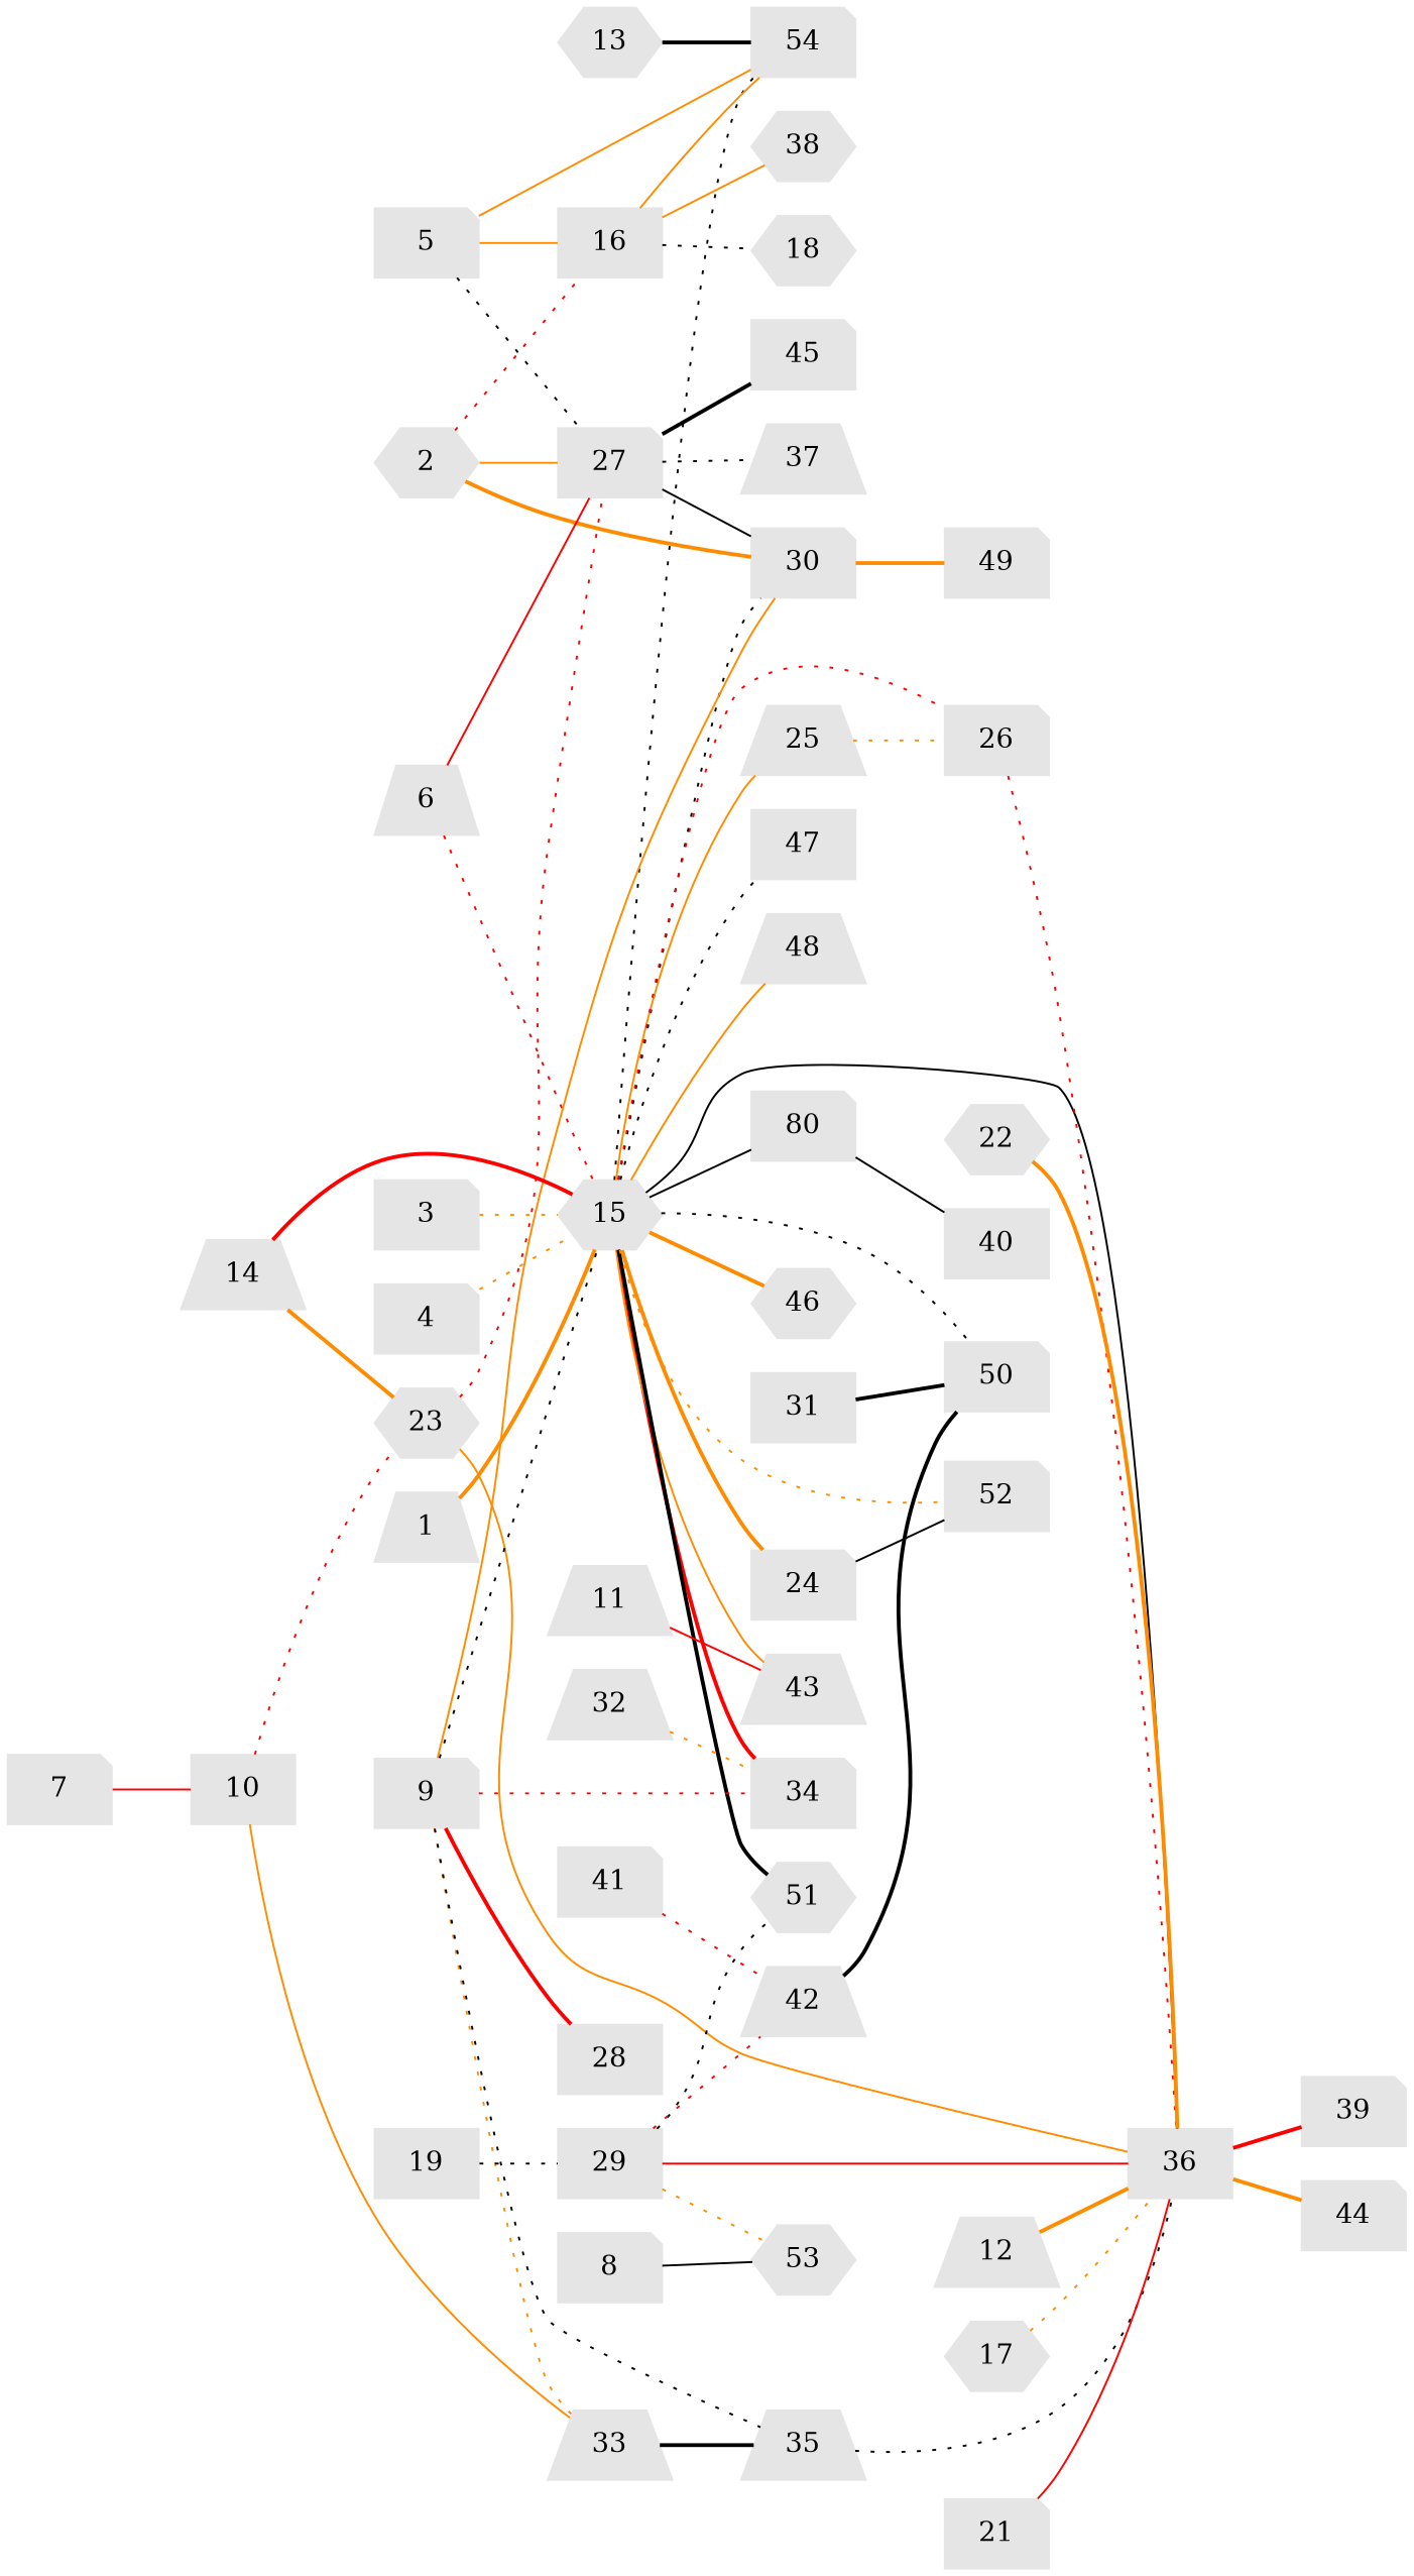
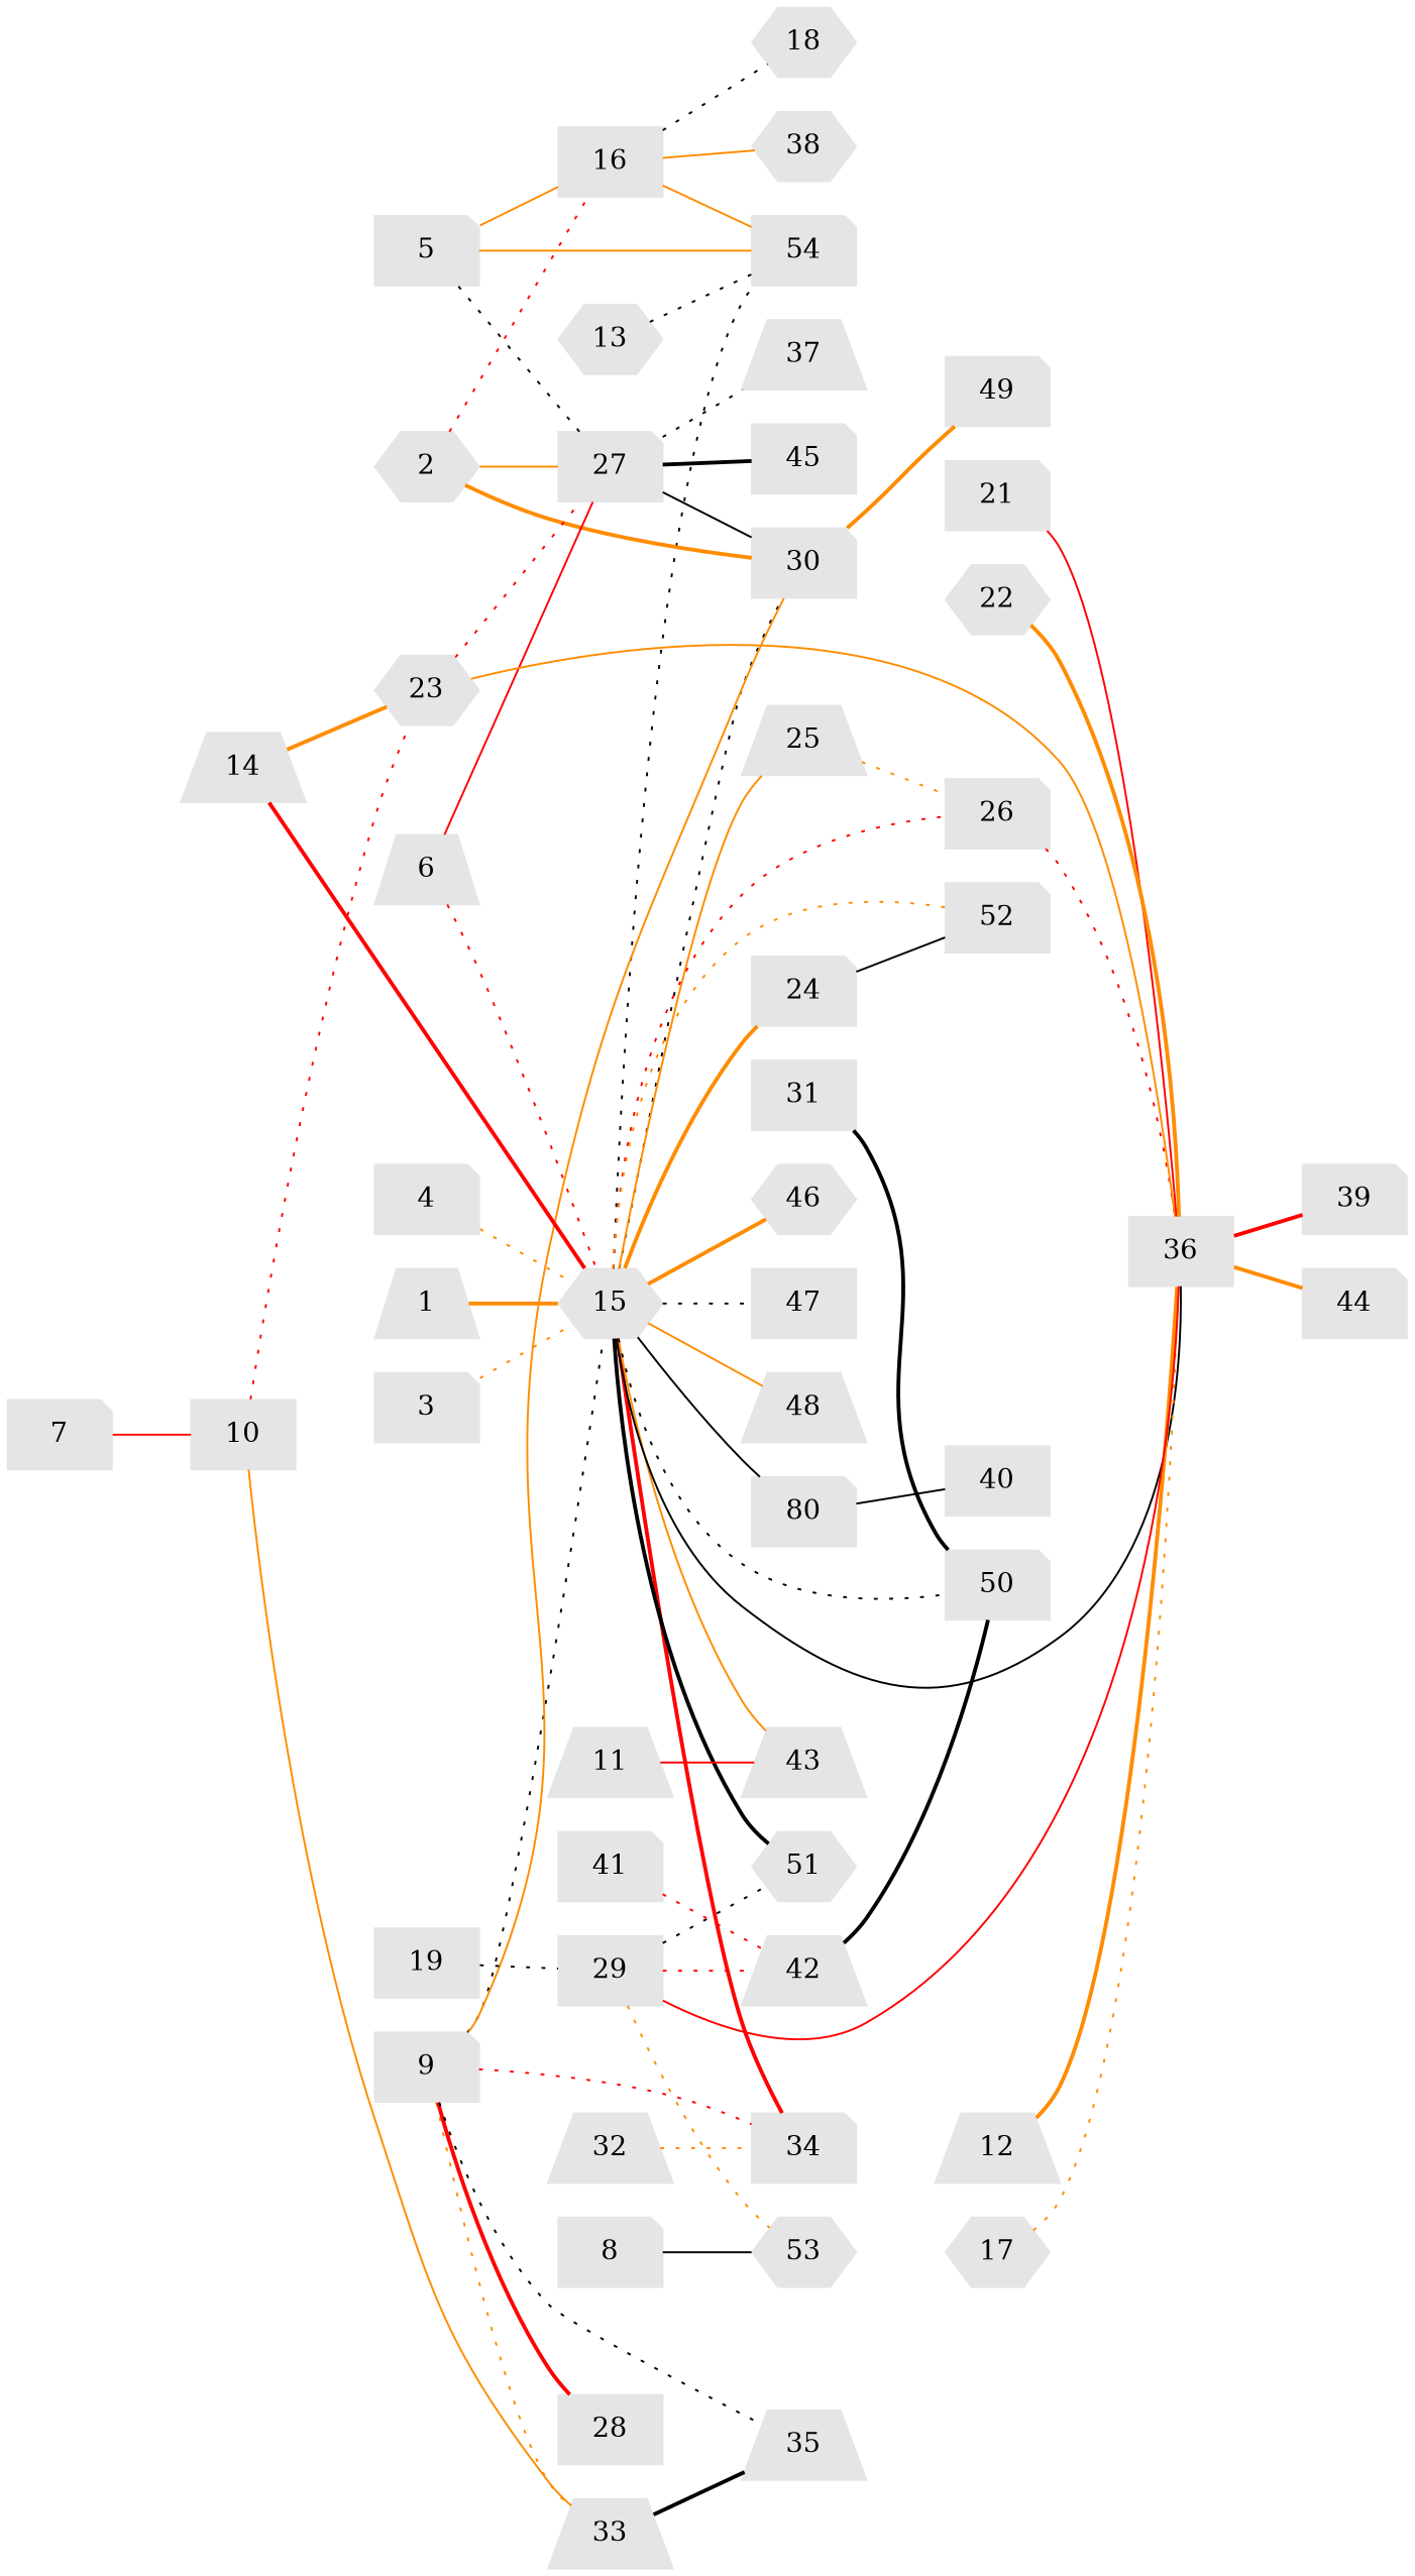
  graph {
    rankdir=LR
    node [color=gray90 shape=note style=filled]
    edge [color=darkorange style=dotted weight=1.0]
    1 [shape=trapezium]
    15 [shape=hexagon]
    30
    54
    34
    43 [shape=trapezium]
    36 [shape=box]
    n8 [label=80]
    24
    25 [shape=trapezium]
    26
    46 [shape=hexagon]
    47 [shape=box]
    48 [shape=trapezium]
    50
    51 [shape=hexagon]
    52
    2 [shape=hexagon]
    16 [shape=box]
    27
    18 [shape=hexagon]
    38 [shape=hexagon]
    37 [shape=trapezium]
    45
    49
    3
    4
    5
    6 [shape=trapezium]
    10 [shape=box]
    7
    33 [shape=trapezium]
    23 [shape=hexagon]
    53 [shape=hexagon]
    8
    42 [shape=trapezium]
    9
    28 [shape=box]
    35 [shape=trapezium]
    11 [shape=trapezium]
    12 [shape=trapezium]
    39
    44
    13 [shape=hexagon]
    14 [shape=trapezium]
    40 [shape=box]
    17 [shape=hexagon]
    19 [shape=box]
    29 [shape=box]
    21
    22 [shape=hexagon]
    31 [shape=box]
    32 [shape=trapezium]
    41
    1 -- 15 [style=bold]
    15 -- 30 [color=black]
    15 -- 54 [color=black]
    15 -- 34 [color=red style=bold]
    15 -- 43 [style=solid]
    15 -- 36 [color=black style=solid]
    15 -- n8 [color=black style=solid]
    15 -- 24 [style=bold]
    15 -- 25 [style=solid]
    15 -- 26 [color=red]
    15 -- 46 [style=bold]
    15 -- 47 [color=black]
    15 -- 48 [style=solid]
    15 -- 50 [color=black weight=2.0]
    15 -- 51 [color=black style=bold]
    15 -- 52 [weight=2.0]
    30 -- 49 [style=bold]
    36 -- 39 [color=red style=bold]
    36 -- 44 [style=bold]
    n8 -- 40 [color=black style=solid]
    24 -- 52 [color=black style=solid]
    25 -- 26
    26 -- 36 [color=red]
    2 -- 30 [style=bold]
    2 -- 16 [color=red]
    2 -- 27 [style=solid]
    16 -- 54 [style=solid]
    16 -- 18 [color=black]
    16 -- 38 [style=solid]
    27 -- 30 [color=black style=solid]
    27 -- 37 [color=black]
    27 -- 45 [color=black style=bold]
    3 -- 15
    4 -- 15
    5 -- 54 [style=solid]
    5 -- 16 [style=solid]
    5 -- 27 [color=black]
    6 -- 15 [color=red]
    6 -- 27 [color=red style=solid]
    10 -- 33 [style=solid]
    10 -- 23 [color=red]
    7 -- 10 [color=red style=solid]
    33 -- 35 [color=black style=bold]
    23 -- 36 [style=solid]
    23 -- 27 [color=red]
    8 -- 53 [color=black style=solid]
    42 -- 50 [color=black style=bold]
    9 -- 15 [color=black weight=2.0]
    9 -- 30 [style=solid]
    9 -- 34 [color=red]
    9 -- 33
    9 -- 28 [color=red style=bold]
    9 -- 35 [color=black]
-   35 -- 36 [color=black]
    11 -- 43 [color=red style=solid]
    12 -- 36 [style=bold]
-   13 -- 54 [color=black style=bold]
+   13 -- 54 [color=black]
    14 -- 15 [color=red style=bold]
    14 -- 23 [style=bold]
    17 -- 36
    19 -- 29 [color=black]
    29 -- 36 [color=red style=solid]
    29 -- 51 [color=black]
    29 -- 53
    29 -- 42 [color=red]
    21 -- 36 [color=red style=solid]
    22 -- 36 [style=bold]
    31 -- 50 [color=black style=bold]
    32 -- 34
    41 -- 42 [color=red]
  }
